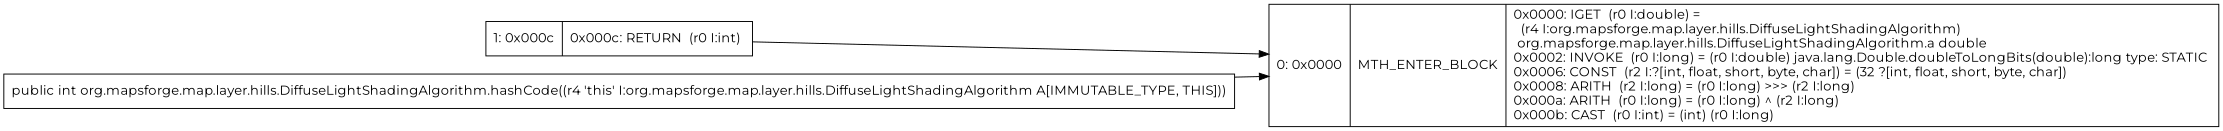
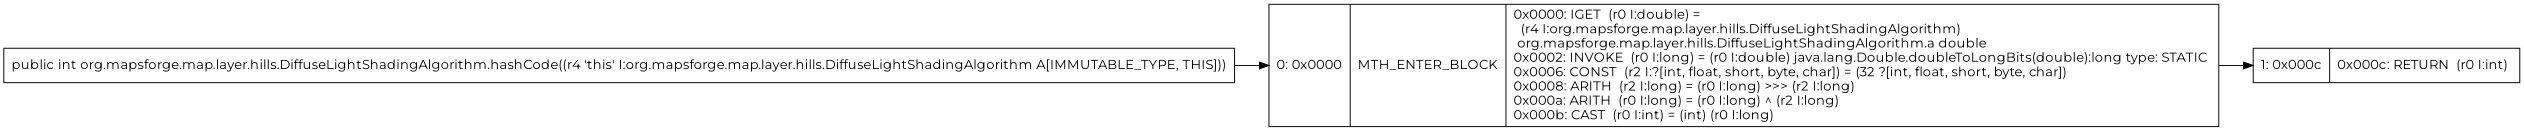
  digraph {
    rankdir=LR
    fontname=Montserrat
    node [shape=record fontname=Montserrat]
    edge [fontname=Montserrat]
    n1 [label="{0\:\ 0x0000|MTH_ENTER_BLOCK\l|0x0000: IGET  (r0 I:double) = \l  (r4 I:org.mapsforge.map.layer.hills.DiffuseLightShadingAlgorithm)\l org.mapsforge.map.layer.hills.DiffuseLightShadingAlgorithm.a double \l0x0002: INVOKE  (r0 I:long) = (r0 I:double) java.lang.Double.doubleToLongBits(double):long type: STATIC \l0x0006: CONST  (r2 I:?[int, float, short, byte, char]) = (32 ?[int, float, short, byte, char]) \l0x0008: ARITH  (r2 I:long) = (r0 I:long) \>\>\> (r2 I:long) \l0x000a: ARITH  (r0 I:long) = (r0 I:long) ^ (r2 I:long) \l0x000b: CAST  (r0 I:int) = (int) (r0 I:long) \l}"]
    n2 [label="{1\:\ 0x000c|0x000c: RETURN  (r0 I:int) \l}"]
    n3 [label="{public int org.mapsforge.map.layer.hills.DiffuseLightShadingAlgorithm.hashCode((r4 'this' I:org.mapsforge.map.layer.hills.DiffuseLightShadingAlgorithm A[IMMUTABLE_TYPE, THIS])) }"]
-   n2 -> n1
+   n1 -> n2
    n3 -> n1
  }
